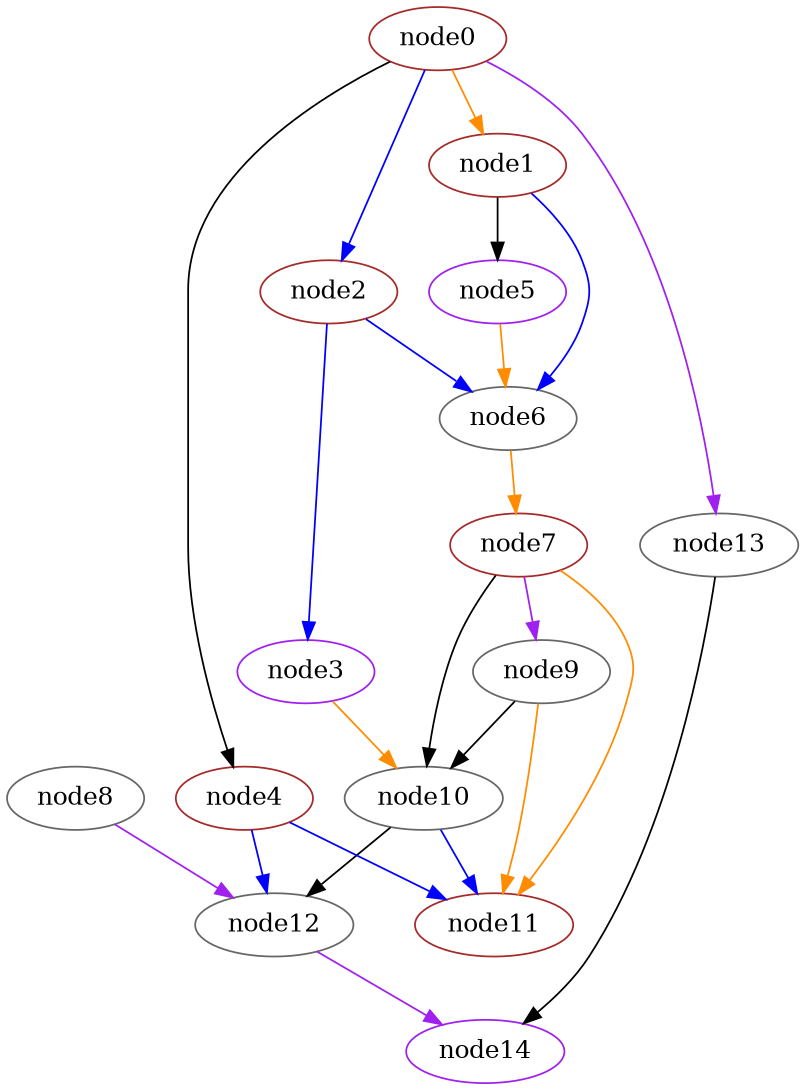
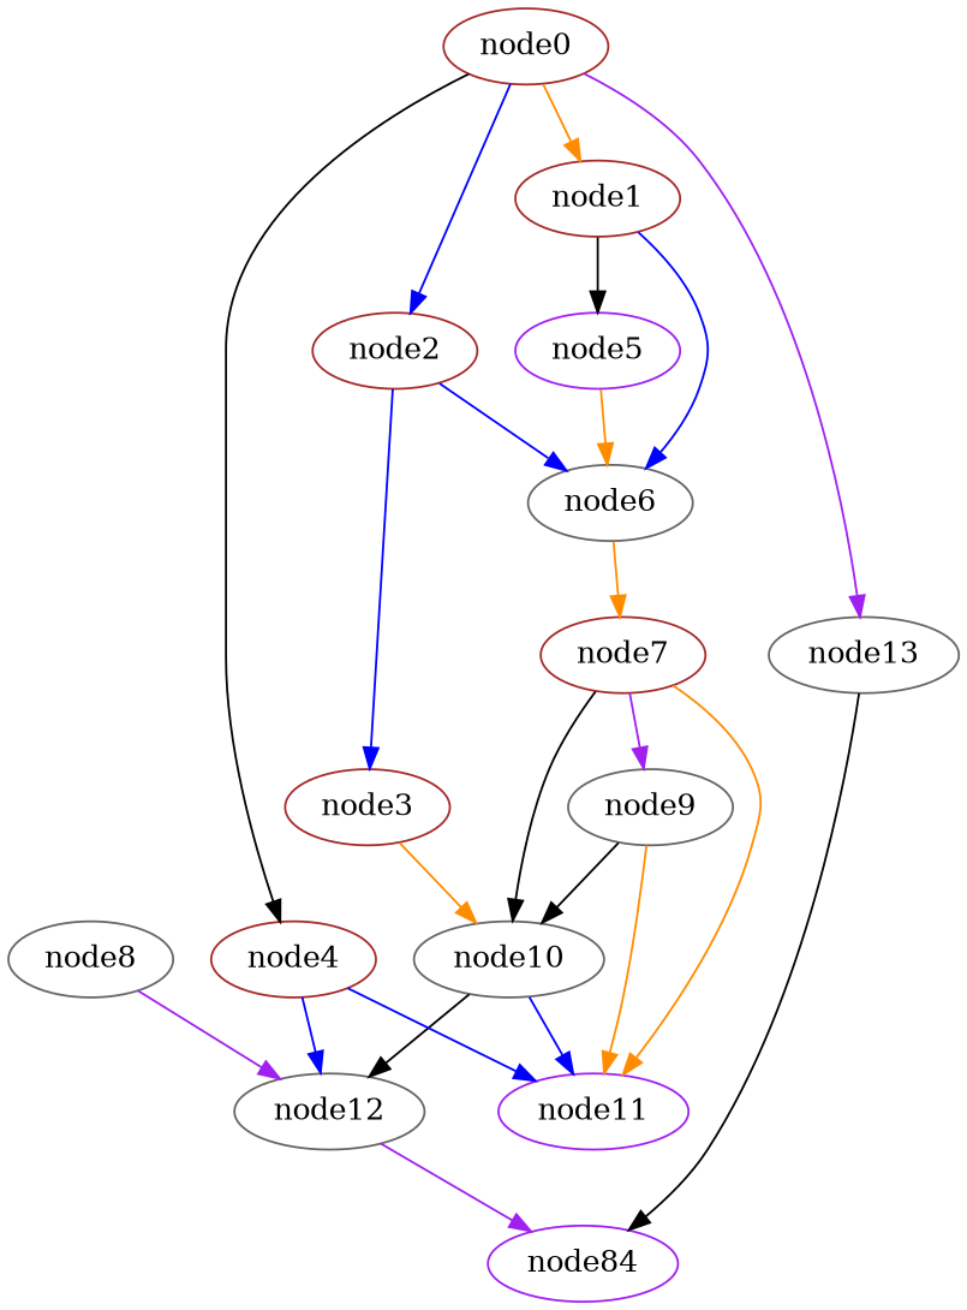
  digraph {
    node [color=brown]
    edge [color=blue]
-   node14 [color=purple]
+   node14 [color=purple label=node84]
    node13 [color=gray40]
    node12 [color=gray40]
-   node11
+   node11 [color=purple]
    node10 [color=gray40]
    node9 [color=gray40]
    node8 [color=gray40]
    node7
    node6 [color=gray40]
    node5 [color=purple]
    node4
-   node3 [color=purple]
+   node3
    node2
    node1
    node0
    node13 -> node14 [color=black]
    node12 -> node14 [color=purple]
    node10 -> node12 [color=black]
    node10 -> node11
    node9 -> node11 [color=darkorange]
    node9 -> node10 [color=black]
    node8 -> node12 [color=purple]
    node7 -> node11 [color=darkorange]
    node7 -> node10 [color=black]
    node7 -> node9 [color=purple]
    node6 -> node7 [color=darkorange]
    node5 -> node6 [color=darkorange]
    node4 -> node12
    node4 -> node11
    node3 -> node10 [color=darkorange]
    node2 -> node6
    node2 -> node3
    node1 -> node6
    node1 -> node5 [color=black]
    node0 -> node13 [color=purple]
    node0 -> node4 [color=black]
    node0 -> node2
    node0 -> node1 [color=darkorange]
  }
